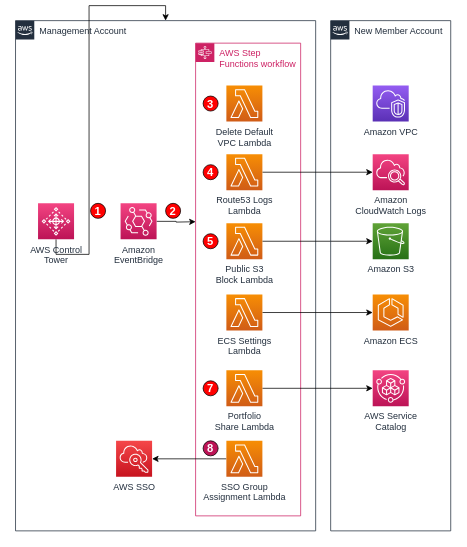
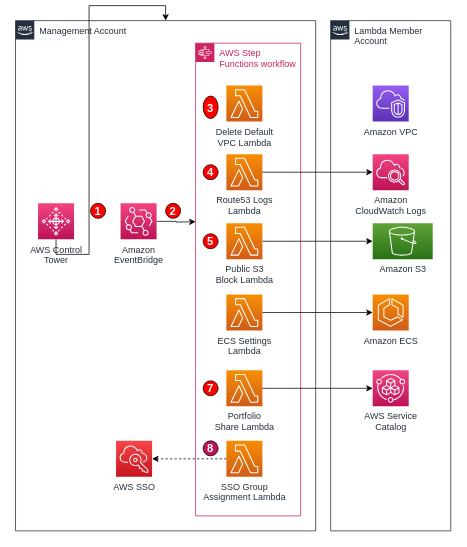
  <mxCell id="0" />
  <mxCell id="1" parent="0" />
  <mxCell id="2" value="Management Account" style="points=[[0,0],[0.25,0],[0.5,0],[0.75,0],[1,0],[1,0.25],[1,0.5],[1,0.75],[1,1],[0.75,1],[0.5,1],[0.25,1],[0,1],[0,0.75],[0,0.5],[0,0.25]];outlineConnect=0;gradientColor=none;html=1;whiteSpace=wrap;fontSize=12;fontStyle=0;shape=mxgraph.aws4.group;grIcon=mxgraph.aws4.group_aws_cloud_alt;strokeColor=#232F3E;fillColor=none;verticalAlign=top;align=left;spacingLeft=30;fontColor=#232F3E;dashed=0;" parent="1" vertex="1"><mxGeometry x="20" y="20" width="400" height="680" as="geometry" /></mxCell>
  <mxCell id="3" value="AWS Step Functions workflow" style="points=[[0,0],[0.25,0],[0.5,0],[0.75,0],[1,0],[1,0.25],[1,0.5],[1,0.75],[1,1],[0.75,1],[0.5,1],[0.25,1],[0,1],[0,0.75],[0,0.5],[0,0.25]];outlineConnect=0;gradientColor=none;html=1;whiteSpace=wrap;fontSize=12;fontStyle=0;shape=mxgraph.aws4.group;grIcon=mxgraph.aws4.group_aws_step_functions_workflow;strokeColor=#CD2264;fillColor=none;verticalAlign=top;align=left;spacingLeft=30;fontColor=#CD2264;dashed=0;" vertex="1" parent="1"><mxGeometry x="260" y="50" width="140" height="630" as="geometry" /></mxCell>
  <mxCell id="4" value="" style="edgeStyle=orthogonalEdgeStyle;rounded=0;orthogonalLoop=1;jettySize=auto;html=1;" parent="1" source="5" target="2" edge="1"><mxGeometry relative="1" as="geometry" /></mxCell>
  <mxCell id="5" value="AWS Control&lt;br&gt;Tower" style="points=[[0,0,0],[0.25,0,0],[0.5,0,0],[0.75,0,0],[1,0,0],[0,1,0],[0.25,1,0],[0.5,1,0],[0.75,1,0],[1,1,0],[0,0.25,0],[0,0.5,0],[0,0.75,0],[1,0.25,0],[1,0.5,0],[1,0.75,0]];points=[[0,0,0],[0.25,0,0],[0.5,0,0],[0.75,0,0],[1,0,0],[0,1,0],[0.25,1,0],[0.5,1,0],[0.75,1,0],[1,1,0],[0,0.25,0],[0,0.5,0],[0,0.75,0],[1,0.25,0],[1,0.5,0],[1,0.75,0]];outlineConnect=0;fontColor=#232F3E;gradientColor=#F34482;gradientDirection=north;fillColor=#BC1356;strokeColor=#ffffff;dashed=0;verticalLabelPosition=bottom;verticalAlign=top;align=center;html=1;fontSize=12;fontStyle=0;aspect=fixed;shape=mxgraph.aws4.resourceIcon;resIcon=mxgraph.aws4.control_tower;" parent="1" vertex="1"><mxGeometry x="50" y="263.5" width="48" height="48" as="geometry" /></mxCell>
  <mxCell id="6" value="" style="edgeStyle=orthogonalEdgeStyle;rounded=0;orthogonalLoop=1;jettySize=auto;html=1;" parent="1" source="7" edge="1"><mxGeometry relative="1" as="geometry"><mxPoint x="260" y="288" as="targetPoint" /></mxGeometry></mxCell>
  <mxCell id="7" value="Amazon&lt;br&gt;EventBridge" style="points=[[0,0,0],[0.25,0,0],[0.5,0,0],[0.75,0,0],[1,0,0],[0,1,0],[0.25,1,0],[0.5,1,0],[0.75,1,0],[1,1,0],[0,0.25,0],[0,0.5,0],[0,0.75,0],[1,0.25,0],[1,0.5,0],[1,0.75,0]];outlineConnect=0;fontColor=#232F3E;gradientColor=#F34482;gradientDirection=north;fillColor=#BC1356;strokeColor=#ffffff;dashed=0;verticalLabelPosition=bottom;verticalAlign=top;align=center;html=1;fontSize=12;fontStyle=0;aspect=fixed;shape=mxgraph.aws4.resourceIcon;resIcon=mxgraph.aws4.eventbridge;" parent="1" vertex="1"><mxGeometry x="160" y="263.5" width="48" height="48" as="geometry" /></mxCell>
  <mxCell id="8" value="" style="edgeStyle=none;rounded=0;orthogonalLoop=1;jettySize=auto;html=1;" parent="1" source="29" target="20" edge="1"><mxGeometry relative="1" as="geometry"><mxPoint x="460" y="278.379" as="targetPoint" /><mxPoint x="318" y="287.639" as="sourcePoint" /></mxGeometry></mxCell>
- <mxCell id="9" value="" style="edgeStyle=orthogonalEdgeStyle;rounded=0;orthogonalLoop=1;jettySize=auto;html=1;" parent="1" source="32" target="17" edge="1"><mxGeometry relative="1" as="geometry"><mxPoint x="294" y="263.5" as="sourcePoint" /></mxGeometry></mxCell>
- <mxCell id="10" value="New Member Account" style="points=[[0,0],[0.25,0],[0.5,0],[0.75,0],[1,0],[1,0.25],[1,0.5],[1,0.75],[1,1],[0.75,1],[0.5,1],[0.25,1],[0,1],[0,0.75],[0,0.5],[0,0.25]];outlineConnect=0;gradientColor=none;html=1;whiteSpace=wrap;fontSize=12;fontStyle=0;shape=mxgraph.aws4.group;grIcon=mxgraph.aws4.group_aws_cloud_alt;strokeColor=#232F3E;fillColor=none;verticalAlign=top;align=left;spacingLeft=30;fontColor=#232F3E;dashed=0;" parent="1" vertex="1"><mxGeometry x="440" y="20" width="160" height="680" as="geometry" /></mxCell>
+ <mxCell id="9" value="" style="edgeStyle=orthogonalEdgeStyle;rounded=0;orthogonalLoop=1;jettySize=auto;html=1;dashed=1;" parent="1" source="32" target="17" edge="1"><mxGeometry relative="1" as="geometry"><mxPoint x="294" y="263.5" as="sourcePoint" /></mxGeometry></mxCell>
+ <mxCell id="10" value="Lambda Member Account" style="points=[[0,0],[0.25,0],[0.5,0],[0.75,0],[1,0],[1,0.25],[1,0.5],[1,0.75],[1,1],[0.75,1],[0.5,1],[0.25,1],[0,1],[0,0.75],[0,0.5],[0,0.25]];outlineConnect=0;gradientColor=none;html=1;whiteSpace=wrap;fontSize=12;fontStyle=0;shape=mxgraph.aws4.group;grIcon=mxgraph.aws4.group_aws_cloud_alt;strokeColor=#232F3E;fillColor=none;verticalAlign=top;align=left;spacingLeft=30;fontColor=#232F3E;dashed=0;" parent="1" vertex="1"><mxGeometry x="440" y="20" width="160" height="680" as="geometry" /></mxCell>
  <mxCell id="11" value="" style="rounded=0;orthogonalLoop=1;jettySize=auto;html=1;" parent="1" source="28" target="19" edge="1"><mxGeometry relative="1" as="geometry"><mxPoint x="318" y="282.294" as="sourcePoint" /><mxPoint x="460" y="192.758" as="targetPoint" /></mxGeometry></mxCell>
  <mxCell id="12" value="" style="edgeStyle=none;rounded=0;orthogonalLoop=1;jettySize=auto;html=1;" parent="1" source="30" target="21" edge="1"><mxGeometry relative="1" as="geometry"><mxPoint x="318" y="293.013" as="sourcePoint" /><mxPoint x="460.536" y="365.884" as="targetPoint" /></mxGeometry></mxCell>
  <mxCell id="13" value="&lt;b&gt;&lt;font style=&quot;font-size: 15px&quot;&gt;1&lt;/font&gt;&lt;/b&gt;" style="ellipse;whiteSpace=wrap;html=1;aspect=fixed;fillColor=#FF0000;fontColor=#ffffff;" parent="1" vertex="1"><mxGeometry x="120" y="263.5" width="20" height="20" as="geometry" /></mxCell>
  <mxCell id="14" value="&lt;b&gt;&lt;font style=&quot;font-size: 15px&quot;&gt;2&lt;/font&gt;&lt;/b&gt;" style="ellipse;whiteSpace=wrap;html=1;aspect=fixed;fillColor=#FF0000;fontColor=#ffffff;" parent="1" vertex="1"><mxGeometry x="220" y="263.5" width="20" height="20" as="geometry" /></mxCell>
- <mxCell id="15" value="&lt;b&gt;&lt;font style=&quot;font-size: 15px&quot;&gt;3&lt;/font&gt;&lt;/b&gt;" style="ellipse;whiteSpace=wrap;html=1;aspect=fixed;fillColor=#FF0000;fontColor=#ffffff;" parent="1" vertex="1"><mxGeometry x="270" y="120.5" width="20" height="20" as="geometry" /></mxCell>
+ <mxCell id="15" value="&lt;b&gt;&lt;font style=&quot;font-size: 15px&quot;&gt;3&lt;/font&gt;&lt;/b&gt;" style="ellipse;whiteSpace=wrap;html=1;aspect=fixed;fillColor=#FF0000;fontColor=#ffffff;" parent="1" vertex="1"><mxGeometry x="270" y="120.5" width="20" height="30" as="geometry" /></mxCell>
  <mxCell id="16" value="AWS Service&lt;br&gt;Catalog" style="points=[[0,0,0],[0.25,0,0],[0.5,0,0],[0.75,0,0],[1,0,0],[0,1,0],[0.25,1,0],[0.5,1,0],[0.75,1,0],[1,1,0],[0,0.25,0],[0,0.5,0],[0,0.75,0],[1,0.25,0],[1,0.5,0],[1,0.75,0]];points=[[0,0,0],[0.25,0,0],[0.5,0,0],[0.75,0,0],[1,0,0],[0,1,0],[0.25,1,0],[0.5,1,0],[0.75,1,0],[1,1,0],[0,0.25,0],[0,0.5,0],[0,0.75,0],[1,0.25,0],[1,0.5,0],[1,0.75,0]];outlineConnect=0;fontColor=#232F3E;gradientColor=#F34482;gradientDirection=north;fillColor=#BC1356;strokeColor=#ffffff;dashed=0;verticalLabelPosition=bottom;verticalAlign=top;align=center;html=1;fontSize=12;fontStyle=0;aspect=fixed;shape=mxgraph.aws4.resourceIcon;resIcon=mxgraph.aws4.service_catalog;" parent="1" vertex="1"><mxGeometry x="496" y="486" width="48" height="48" as="geometry" /></mxCell>
  <mxCell id="17" value="AWS SSO" style="points=[[0,0,0],[0.25,0,0],[0.5,0,0],[0.75,0,0],[1,0,0],[0,1,0],[0.25,1,0],[0.5,1,0],[0.75,1,0],[1,1,0],[0,0.25,0],[0,0.5,0],[0,0.75,0],[1,0.25,0],[1,0.5,0],[1,0.75,0]];outlineConnect=0;fontColor=#232F3E;gradientColor=#F54749;gradientDirection=north;fillColor=#C7131F;strokeColor=#ffffff;dashed=0;verticalLabelPosition=bottom;verticalAlign=top;align=center;html=1;fontSize=12;fontStyle=0;aspect=fixed;shape=mxgraph.aws4.resourceIcon;resIcon=mxgraph.aws4.single_sign_on;" parent="1" vertex="1"><mxGeometry x="154" y="580" width="48" height="48" as="geometry" /></mxCell>
  <mxCell id="18" value="Amazon VPC" style="points=[[0,0,0],[0.25,0,0],[0.5,0,0],[0.75,0,0],[1,0,0],[0,1,0],[0.25,1,0],[0.5,1,0],[0.75,1,0],[1,1,0],[0,0.25,0],[0,0.5,0],[0,0.75,0],[1,0.25,0],[1,0.5,0],[1,0.75,0]];outlineConnect=0;fontColor=#232F3E;gradientColor=#945DF2;gradientDirection=north;fillColor=#5A30B5;strokeColor=#ffffff;dashed=0;verticalLabelPosition=bottom;verticalAlign=top;align=center;html=1;fontSize=12;fontStyle=0;aspect=fixed;shape=mxgraph.aws4.resourceIcon;resIcon=mxgraph.aws4.vpc;" parent="1" vertex="1"><mxGeometry x="496" y="106.5" width="48" height="48" as="geometry" /></mxCell>
  <mxCell id="19" value="Amazon&lt;br&gt;CloudWatch Logs" style="points=[[0,0,0],[0.25,0,0],[0.5,0,0],[0.75,0,0],[1,0,0],[0,1,0],[0.25,1,0],[0.5,1,0],[0.75,1,0],[1,1,0],[0,0.25,0],[0,0.5,0],[0,0.75,0],[1,0.25,0],[1,0.5,0],[1,0.75,0]];points=[[0,0,0],[0.25,0,0],[0.5,0,0],[0.75,0,0],[1,0,0],[0,1,0],[0.25,1,0],[0.5,1,0],[0.75,1,0],[1,1,0],[0,0.25,0],[0,0.5,0],[0,0.75,0],[1,0.25,0],[1,0.5,0],[1,0.75,0]];outlineConnect=0;fontColor=#232F3E;gradientColor=#F34482;gradientDirection=north;fillColor=#BC1356;strokeColor=#ffffff;dashed=0;verticalLabelPosition=bottom;verticalAlign=top;align=center;html=1;fontSize=12;fontStyle=0;aspect=fixed;shape=mxgraph.aws4.resourceIcon;resIcon=mxgraph.aws4.cloudwatch_2;" parent="1" vertex="1"><mxGeometry x="496" y="198" width="48" height="48" as="geometry" /></mxCell>
- <mxCell id="20" value="Amazon S3" style="points=[[0,0,0],[0.25,0,0],[0.5,0,0],[0.75,0,0],[1,0,0],[0,1,0],[0.25,1,0],[0.5,1,0],[0.75,1,0],[1,1,0],[0,0.25,0],[0,0.5,0],[0,0.75,0],[1,0.25,0],[1,0.5,0],[1,0.75,0]];outlineConnect=0;fontColor=#232F3E;gradientColor=#60A337;gradientDirection=north;fillColor=#277116;strokeColor=#ffffff;dashed=0;verticalLabelPosition=bottom;verticalAlign=top;align=center;html=1;fontSize=12;fontStyle=0;aspect=fixed;shape=mxgraph.aws4.resourceIcon;resIcon=mxgraph.aws4.s3;" parent="1" vertex="1"><mxGeometry x="496" y="290" width="48" height="48" as="geometry" /></mxCell>
+ <mxCell id="20" value="Amazon S3" style="points=[[0,0,0],[0.25,0,0],[0.5,0,0],[0.75,0,0],[1,0,0],[0,1,0],[0.25,1,0],[0.5,1,0],[0.75,1,0],[1,1,0],[0,0.25,0],[0,0.5,0],[0,0.75,0],[1,0.25,0],[1,0.5,0],[1,0.75,0]];outlineConnect=0;fontColor=#232F3E;gradientColor=#60A337;gradientDirection=north;fillColor=#277116;strokeColor=#ffffff;dashed=0;verticalLabelPosition=bottom;verticalAlign=top;align=center;html=1;fontSize=12;fontStyle=0;aspect=fixed;shape=mxgraph.aws4.resourceIcon;resIcon=mxgraph.aws4.s3;" parent="1" vertex="1"><mxGeometry x="496" y="290" width="80" height="48" as="geometry" /></mxCell>
  <mxCell id="21" value="Amazon ECS" style="points=[[0,0,0],[0.25,0,0],[0.5,0,0],[0.75,0,0],[1,0,0],[0,1,0],[0.25,1,0],[0.5,1,0],[0.75,1,0],[1,1,0],[0,0.25,0],[0,0.5,0],[0,0.75,0],[1,0.25,0],[1,0.5,0],[1,0.75,0]];outlineConnect=0;fontColor=#232F3E;gradientColor=#F78E04;gradientDirection=north;fillColor=#D05C17;strokeColor=#ffffff;dashed=0;verticalLabelPosition=bottom;verticalAlign=top;align=center;html=1;fontSize=12;fontStyle=0;aspect=fixed;shape=mxgraph.aws4.resourceIcon;resIcon=mxgraph.aws4.ecs;" parent="1" vertex="1"><mxGeometry x="496" y="385" width="48" height="48" as="geometry" /></mxCell>
  <mxCell id="22" value="" style="edgeStyle=none;rounded=0;orthogonalLoop=1;jettySize=auto;html=1;" parent="1" source="31" target="16" edge="1"><mxGeometry relative="1" as="geometry"><mxPoint x="318" y="298.024" as="sourcePoint" /><mxPoint x="471" y="381.874" as="targetPoint" /></mxGeometry></mxCell>
  <mxCell id="23" value="&lt;b&gt;&lt;font style=&quot;font-size: 15px&quot;&gt;4&lt;/font&gt;&lt;/b&gt;" style="ellipse;whiteSpace=wrap;html=1;aspect=fixed;fillColor=#FF0000;fontColor=#ffffff;" parent="1" vertex="1"><mxGeometry x="270" y="212" width="20" height="20" as="geometry" /></mxCell>
  <mxCell id="24" value="&lt;b&gt;&lt;font style=&quot;font-size: 15px&quot;&gt;5&lt;/font&gt;&lt;/b&gt;" style="ellipse;whiteSpace=wrap;html=1;aspect=fixed;fillColor=#FF0000;fontColor=#ffffff;" parent="1" vertex="1"><mxGeometry x="270" y="304" width="20" height="20" as="geometry" /></mxCell>
  <mxCell id="25" value="&lt;b&gt;&lt;font style=&quot;font-size: 15px&quot;&gt;7&lt;/font&gt;&lt;/b&gt;" style="ellipse;whiteSpace=wrap;html=1;aspect=fixed;fillColor=#FF0000;fontColor=#ffffff;" parent="1" vertex="1"><mxGeometry x="270" y="500" width="20" height="20" as="geometry" /></mxCell>
  <mxCell id="26" value="&lt;b&gt;&lt;font style=&quot;font-size: 15px&quot;&gt;8&lt;/font&gt;&lt;/b&gt;" style="ellipse;whiteSpace=wrap;html=1;aspect=fixed;fillColor=#bc1356;fontColor=#ffffff;" parent="1" vertex="1"><mxGeometry x="270" y="580" width="20" height="20" as="geometry" /></mxCell>
  <mxCell id="27" value="Delete Default&lt;br&gt;VPC Lambda" style="points=[[0,0,0],[0.25,0,0],[0.5,0,0],[0.75,0,0],[1,0,0],[0,1,0],[0.25,1,0],[0.5,1,0],[0.75,1,0],[1,1,0],[0,0.25,0],[0,0.5,0],[0,0.75,0],[1,0.25,0],[1,0.5,0],[1,0.75,0]];outlineConnect=0;fontColor=#232F3E;gradientColor=#F78E04;gradientDirection=north;fillColor=#D05C17;strokeColor=#ffffff;dashed=0;verticalLabelPosition=bottom;verticalAlign=top;align=center;html=1;fontSize=12;fontStyle=0;aspect=fixed;shape=mxgraph.aws4.resourceIcon;resIcon=mxgraph.aws4.lambda;" vertex="1" parent="1"><mxGeometry x="301" y="106.5" width="48" height="48" as="geometry" /></mxCell>
  <mxCell id="28" value="Route53 Logs&lt;br&gt;Lambda" style="points=[[0,0,0],[0.25,0,0],[0.5,0,0],[0.75,0,0],[1,0,0],[0,1,0],[0.25,1,0],[0.5,1,0],[0.75,1,0],[1,1,0],[0,0.25,0],[0,0.5,0],[0,0.75,0],[1,0.25,0],[1,0.5,0],[1,0.75,0]];outlineConnect=0;fontColor=#232F3E;gradientColor=#F78E04;gradientDirection=north;fillColor=#D05C17;strokeColor=#ffffff;dashed=0;verticalLabelPosition=bottom;verticalAlign=top;align=center;html=1;fontSize=12;fontStyle=0;aspect=fixed;shape=mxgraph.aws4.resourceIcon;resIcon=mxgraph.aws4.lambda;" vertex="1" parent="1"><mxGeometry x="301" y="198" width="48" height="48" as="geometry" /></mxCell>
  <mxCell id="29" value="Public S3&lt;br&gt;Block Lambda" style="points=[[0,0,0],[0.25,0,0],[0.5,0,0],[0.75,0,0],[1,0,0],[0,1,0],[0.25,1,0],[0.5,1,0],[0.75,1,0],[1,1,0],[0,0.25,0],[0,0.5,0],[0,0.75,0],[1,0.25,0],[1,0.5,0],[1,0.75,0]];outlineConnect=0;fontColor=#232F3E;gradientColor=#F78E04;gradientDirection=north;fillColor=#D05C17;strokeColor=#ffffff;dashed=0;verticalLabelPosition=bottom;verticalAlign=top;align=center;html=1;fontSize=12;fontStyle=0;aspect=fixed;shape=mxgraph.aws4.resourceIcon;resIcon=mxgraph.aws4.lambda;" vertex="1" parent="1"><mxGeometry x="301" y="290" width="48" height="48" as="geometry" /></mxCell>
  <mxCell id="30" value="ECS Settings&lt;br&gt;Lambda" style="points=[[0,0,0],[0.25,0,0],[0.5,0,0],[0.75,0,0],[1,0,0],[0,1,0],[0.25,1,0],[0.5,1,0],[0.75,1,0],[1,1,0],[0,0.25,0],[0,0.5,0],[0,0.75,0],[1,0.25,0],[1,0.5,0],[1,0.75,0]];outlineConnect=0;fontColor=#232F3E;gradientColor=#F78E04;gradientDirection=north;fillColor=#D05C17;strokeColor=#ffffff;dashed=0;verticalLabelPosition=bottom;verticalAlign=top;align=center;html=1;fontSize=12;fontStyle=0;aspect=fixed;shape=mxgraph.aws4.resourceIcon;resIcon=mxgraph.aws4.lambda;" vertex="1" parent="1"><mxGeometry x="301" y="385" width="48" height="48" as="geometry" /></mxCell>
  <mxCell id="31" value="Portfolio&lt;br&gt;Share Lambda" style="points=[[0,0,0],[0.25,0,0],[0.5,0,0],[0.75,0,0],[1,0,0],[0,1,0],[0.25,1,0],[0.5,1,0],[0.75,1,0],[1,1,0],[0,0.25,0],[0,0.5,0],[0,0.75,0],[1,0.25,0],[1,0.5,0],[1,0.75,0]];outlineConnect=0;fontColor=#232F3E;gradientColor=#F78E04;gradientDirection=north;fillColor=#D05C17;strokeColor=#ffffff;dashed=0;verticalLabelPosition=bottom;verticalAlign=top;align=center;html=1;fontSize=12;fontStyle=0;aspect=fixed;shape=mxgraph.aws4.resourceIcon;resIcon=mxgraph.aws4.lambda;" vertex="1" parent="1"><mxGeometry x="301" y="486" width="48" height="48" as="geometry" /></mxCell>
  <mxCell id="32" value="SSO Group&lt;br&gt;Assignment Lambda" style="points=[[0,0,0],[0.25,0,0],[0.5,0,0],[0.75,0,0],[1,0,0],[0,1,0],[0.25,1,0],[0.5,1,0],[0.75,1,0],[1,1,0],[0,0.25,0],[0,0.5,0],[0,0.75,0],[1,0.25,0],[1,0.5,0],[1,0.75,0]];outlineConnect=0;fontColor=#232F3E;gradientColor=#F78E04;gradientDirection=north;fillColor=#D05C17;strokeColor=#ffffff;dashed=0;verticalLabelPosition=bottom;verticalAlign=top;align=center;html=1;fontSize=12;fontStyle=0;aspect=fixed;shape=mxgraph.aws4.resourceIcon;resIcon=mxgraph.aws4.lambda;" vertex="1" parent="1"><mxGeometry x="301" y="580" width="48" height="48" as="geometry" /></mxCell>
